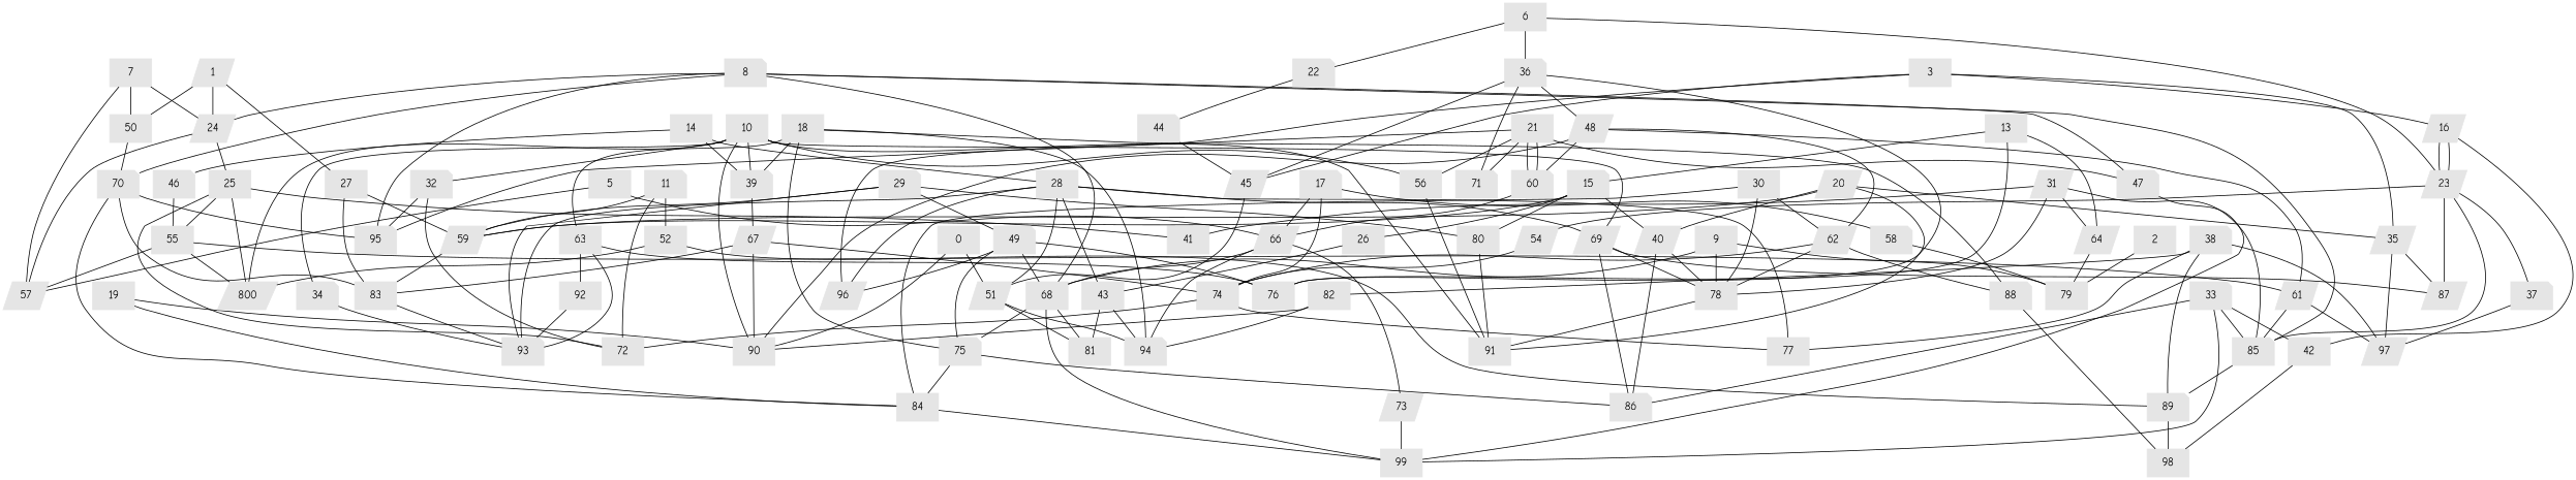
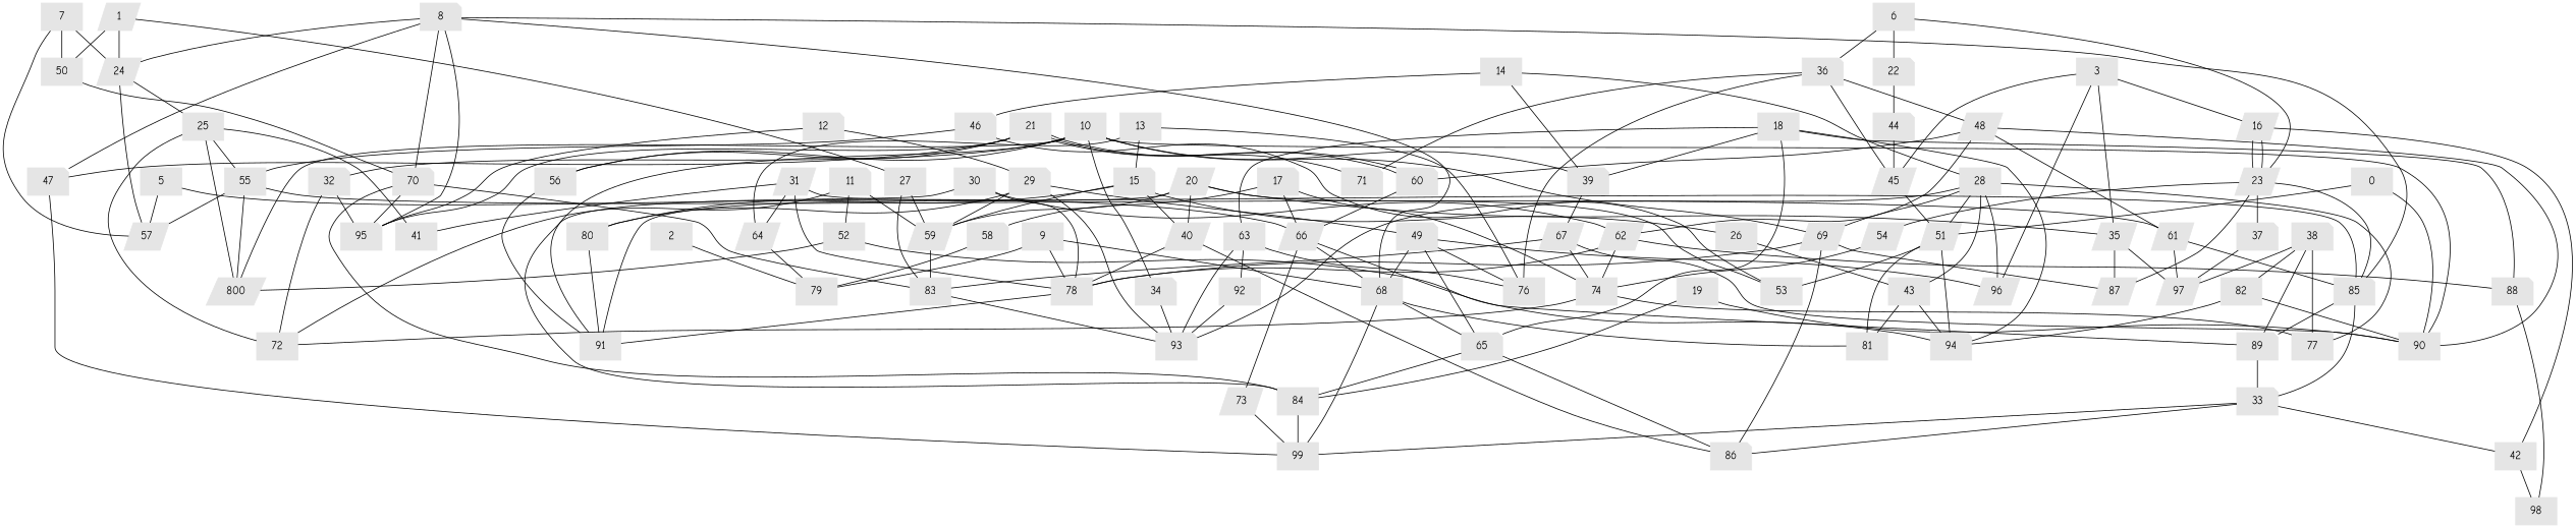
  graph {
    fontname="Comic Neue"
    node [color=gray90 fontname="Comic Neue" shape=box style=filled]
    edge [fontname="Comic Neue"]
    1 [shape=parallelogram]
    27
    50
    24 [shape=parallelogram]
    8 [shape=note]
    47 [shape=note]
    68
    70 [shape=note]
    85 [shape=note]
    95 [shape=note]
    59 [shape=parallelogram]
    83
    2
    79
    19
    90
    84
    16 [shape=parallelogram]
    3
    35 [shape=parallelogram]
    45 [shape=parallelogram]
    96 [shape=parallelogram]
    23 [shape=parallelogram]
    42
    87 [shape=parallelogram]
    97 [shape=parallelogram]
    51 [shape=parallelogram]
    n28 [label=0]
    94 [shape=note]
+   53
    81
    57 [shape=parallelogram]
    5
    66 [shape=parallelogram]
    73 [shape=parallelogram]
    22 [shape=note]
    6
    36 [shape=note]
    44 [shape=note]
    37 [shape=note]
    54 [shape=parallelogram]
    76
    71 [shape=note]
    48 [shape=parallelogram]
    7
    25
    99
-   75 [shape=note]
+   75 [shape=note label=65]
    89 [shape=note]
    9
    78
    91
    10
    32 [shape=note]
    34 [shape=note]
    39 [shape=note]
    56
    69 [shape=parallelogram]
    n59 [label=800 shape=parallelogram]
    72
    93 [shape=note]
    67 [shape=parallelogram]
    86 [shape=note]
    11 [shape=note]
    52
+   12 [shape=note]
    29 [shape=note]
    80
    49 [shape=note]
    15 [shape=note]
    13
    64 [shape=parallelogram]
    40 [shape=parallelogram]
    26
    14
    28
    46 [shape=note]
    43
    77
    55
    98
    17 [shape=note]
    58 [shape=note]
    74
    18
    63
    88 [shape=note]
    92
    20 [shape=parallelogram]
    21
    60 [shape=note]
    41
    61 [shape=parallelogram]
    30
    62 [shape=parallelogram]
    31 [shape=parallelogram]
    33 [shape=note]
    38 [shape=note]
    82
    1 -- 27
    1 -- 50
    1 -- 24
    27 -- 59
    27 -- 83
    50 -- 70
    24 -- 57
    24 -- 25
    8 -- 24
    8 -- 47
    8 -- 68
    8 -- 70
    8 -- 85
    8 -- 95
    47 -- 99
    68 -- 81
    68 -- 99
    68 -- 75
    70 -- 95
    70 -- 83
    70 -- 84
    85 -- 89
    59 -- 83
    83 -- 93
    2 -- 79
    19 -- 90
    19 -- 84
    84 -- 99
    16 -- 23
    16 -- 23
    16 -- 42
    3 -- 16
    3 -- 35
    3 -- 45
    3 -- 96
    35 -- 87
    35 -- 97
    45 -- 51
    23 -- 85
    23 -- 87
    23 -- 37
    23 -- 54
    42 -- 98
    51 -- 94
+   51 -- 53
    51 -- 81
    n28 -- 90
    n28 -- 51
    5 -- 57
    5 -- 66
    66 -- 68
    66 -- 94
    66 -- 73
    73 -- 99
    22 -- 44
    6 -- 23
    6 -- 22
    6 -- 36
    36 -- 45
    36 -- 76
    36 -- 71
    36 -- 48
    44 -- 45
    37 -- 97
    54 -- 74
    48 -- 90
    48 -- 60
    48 -- 61
    48 -- 62
    7 -- 50
    7 -- 24
    7 -- 57
    25 -- n59
    25 -- 72
    25 -- 55
    25 -- 41
    75 -- 84
    75 -- 86
-   89 -- 98
+   89 -- 33
    9 -- 68
    9 -- 79
    9 -- 78
    78 -- 91
    10 -- 90
    10 -- 91
    10 -- 32
    10 -- 34
    10 -- 39
    10 -- 56
    10 -- 69
    10 -- n59
    32 -- 95
    32 -- 72
    34 -- 93
    39 -- 67
    56 -- 91
    69 -- 87
    69 -- 78
    69 -- 86
    67 -- 83
    67 -- 90
    67 -- 74
    11 -- 59
    11 -- 72
    11 -- 52
    52 -- 89
    52 -- n59
+   12 -- 95
+   12 -- 29
    29 -- 59
    29 -- 93
    29 -- 80
    29 -- 49
    80 -- 91
    49 -- 68
    49 -- 96
    49 -- 76
    49 -- 75
    15 -- 59
    15 -- 80
    15 -- 40
    15 -- 26
    13 -- 76
    13 -- 15
    13 -- 64
    64 -- 79
    40 -- 78
    40 -- 86
    26 -- 43
    14 -- 39
    14 -- 28
    14 -- 46
    28 -- 96
    28 -- 51
    28 -- 69
    28 -- 93
    28 -- 43
    28 -- 77
+   46 -- 53
    46 -- 55
    43 -- 94
    43 -- 81
    55 -- 57
    55 -- n59
    55 -- 61
    17 -- 66
    17 -- 58
    17 -- 74
    58 -- 79
    74 -- 72
    74 -- 77
    18 -- 94
    18 -- 75
    18 -- 39
    18 -- 63
    18 -- 88
    63 -- 76
    63 -- 93
    63 -- 92
    88 -- 98
    92 -- 93
    20 -- 59
    20 -- 35
+   20 -- 53
    20 -- 91
    20 -- 40
    21 -- 47
    21 -- 95
    21 -- 71
    21 -- 56
    21 -- 60
    21 -- 60
    60 -- 66
    61 -- 85
    61 -- 97
    30 -- 84
    30 -- 78
    30 -- 62
    62 -- 78
    62 -- 74
    62 -- 88
    31 -- 85
    31 -- 78
    31 -- 64
    31 -- 41
    33 -- 85
    33 -- 42
    33 -- 99
    33 -- 86
    38 -- 97
    38 -- 89
    38 -- 77
    38 -- 82
    82 -- 90
    82 -- 94
  }
